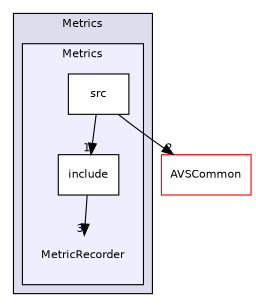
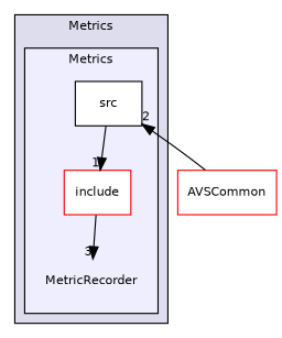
  digraph {
    compound=true
    node [fontname=Helvetica fontsize=10 shape=box color=red fillcolor=white style=filled]
    edge [labeldistance=1.5 labelfontname=Helvetica labelfontsize=10]
    n1 [label=MetricRecorder shape=plaintext color="" fillcolor="" style=""]
-   n2 [color=black label=include]
+   n2 [label=include]
    n3 [color=black label=src]
    n4 [label=AVSCommon]
    subgraph cluster_1 {
      bgcolor="#ddddee"
      fontname=Helvetica
      fontsize=10
      label=Metrics
      pencolor=black
      subgraph cluster_2 {
        bgcolor="#eeeeff"
        fontname=Helvetica
        fontsize=10
        label=Metrics
        pencolor=black
        n1
        n2
        n3
      }
    }
    n2 -> n1 [headlabel=3]
    n3 -> n2 [headlabel=1]
-   n3 -> n4 [headlabel=2]
+   n4 -> n3 [headlabel=2]
  }
